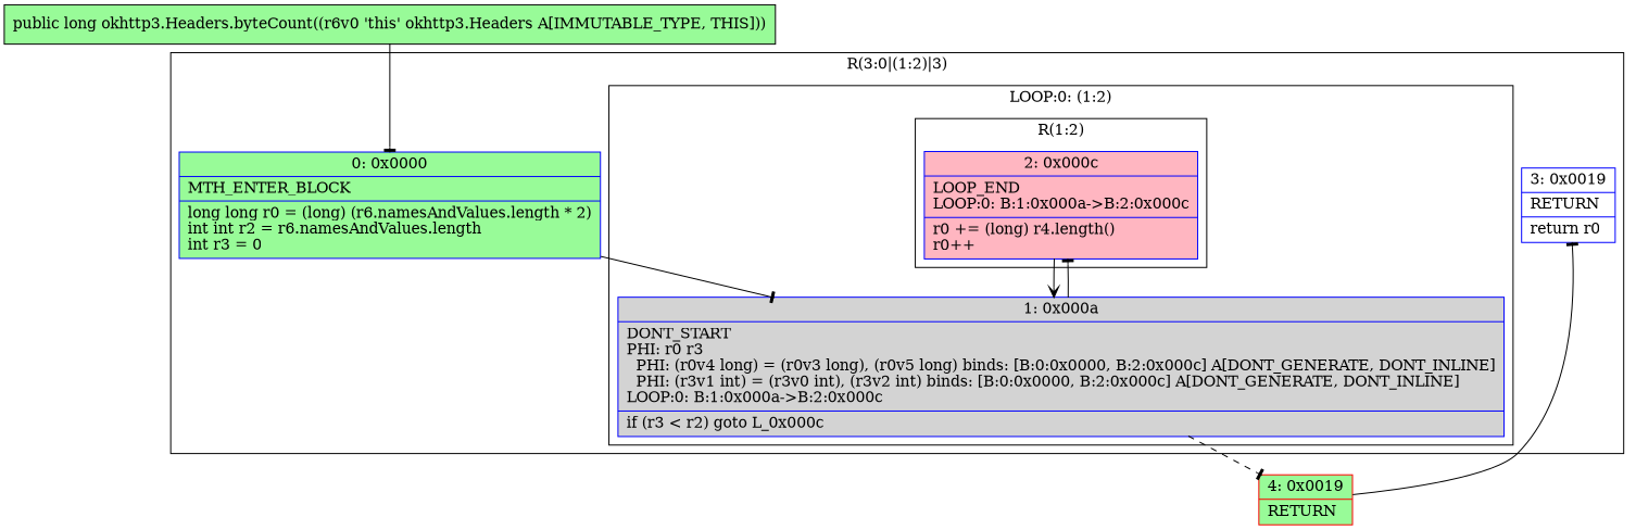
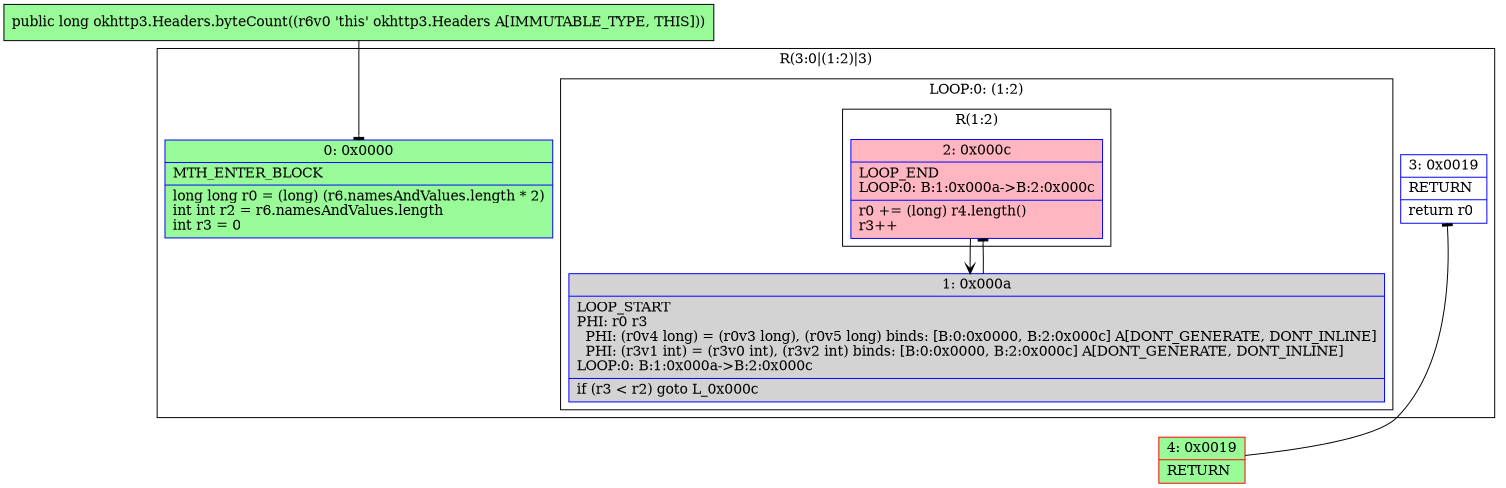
  digraph {
    node [color=blue fillcolor=palegreen shape=record style=filled]
    edge [arrowhead=tee]
-   n1 [fillcolor=lightpink label="{2\:\ 0x000c|LOOP_END\lLOOP:0: B:1:0x000a\-\>B:2:0x000c\l|r0 += (long) r4.length()\lr0++\l}"]
-   n2 [fillcolor=lightgrey label="{1\:\ 0x000a|DONT_START\lPHI: r0 r3 \l  PHI: (r0v4 long) = (r0v3 long), (r0v5 long) binds: [B:0:0x0000, B:2:0x000c] A[DONT_GENERATE, DONT_INLINE]\l  PHI: (r3v1 int) = (r3v0 int), (r3v2 int) binds: [B:0:0x0000, B:2:0x000c] A[DONT_GENERATE, DONT_INLINE]\lLOOP:0: B:1:0x000a\-\>B:2:0x000c\l|if (r3 \< r2) goto L_0x000c\l}"]
+   n1 [fillcolor=lightpink label="{2\:\ 0x000c|LOOP_END\lLOOP:0: B:1:0x000a\-\>B:2:0x000c\l|r0 += (long) r4.length()\lr3++\l}"]
+   n2 [fillcolor=lightgrey label="{1\:\ 0x000a|LOOP_START\lPHI: r0 r3 \l  PHI: (r0v4 long) = (r0v3 long), (r0v5 long) binds: [B:0:0x0000, B:2:0x000c] A[DONT_GENERATE, DONT_INLINE]\l  PHI: (r3v1 int) = (r3v0 int), (r3v2 int) binds: [B:0:0x0000, B:2:0x000c] A[DONT_GENERATE, DONT_INLINE]\lLOOP:0: B:1:0x000a\-\>B:2:0x000c\l|if (r3 \< r2) goto L_0x000c\l}"]
    n3 [label="{0\:\ 0x0000|MTH_ENTER_BLOCK\l|long long r0 = (long) (r6.namesAndValues.length * 2)\lint int r2 = r6.namesAndValues.length\lint r3 = 0\l}"]
    n4 [fillcolor=white label="{3\:\ 0x0019|RETURN\l|return r0\l}"]
    n5 [color=red label="{4\:\ 0x0019|RETURN\l}"]
    n6 [label="{public long okhttp3.Headers.byteCount((r6v0 'this' okhttp3.Headers A[IMMUTABLE_TYPE, THIS])) }" color=""]
    subgraph cluster_1 {
      label="R(3:0|(1:2)|3)"
      n3
      n4
      subgraph cluster_2 {
        label="LOOP:0: (1:2)"
        n2
        subgraph cluster_3 {
          label="R(1:2)"
          n1
        }
      }
    }
    n1 -> n2 [arrowhead=vee]
    n2 -> n1
-   n2 -> n5 [style=dashed]
-   n3 -> n2
    n5 -> n4
    n6 -> n3
  }
